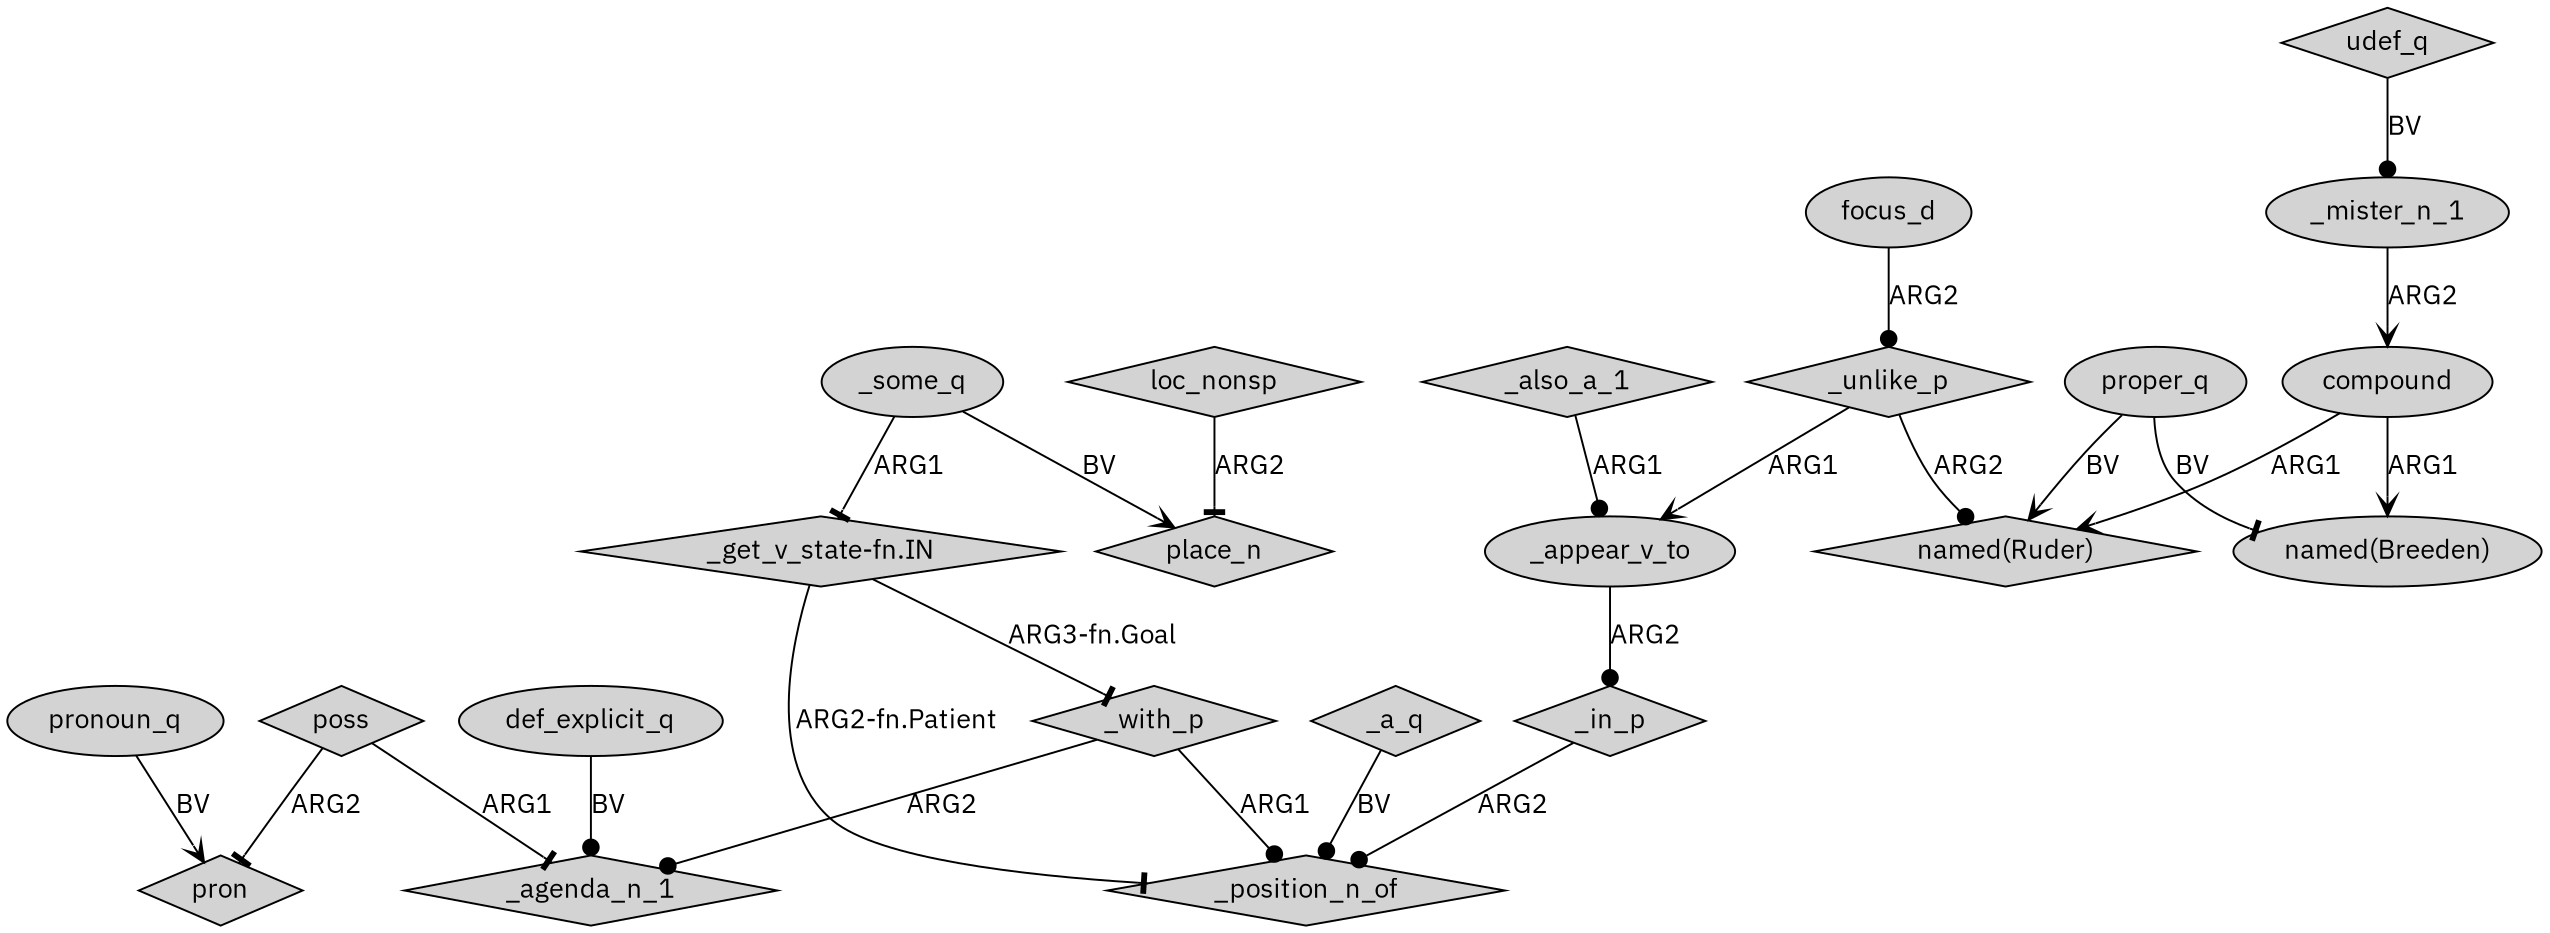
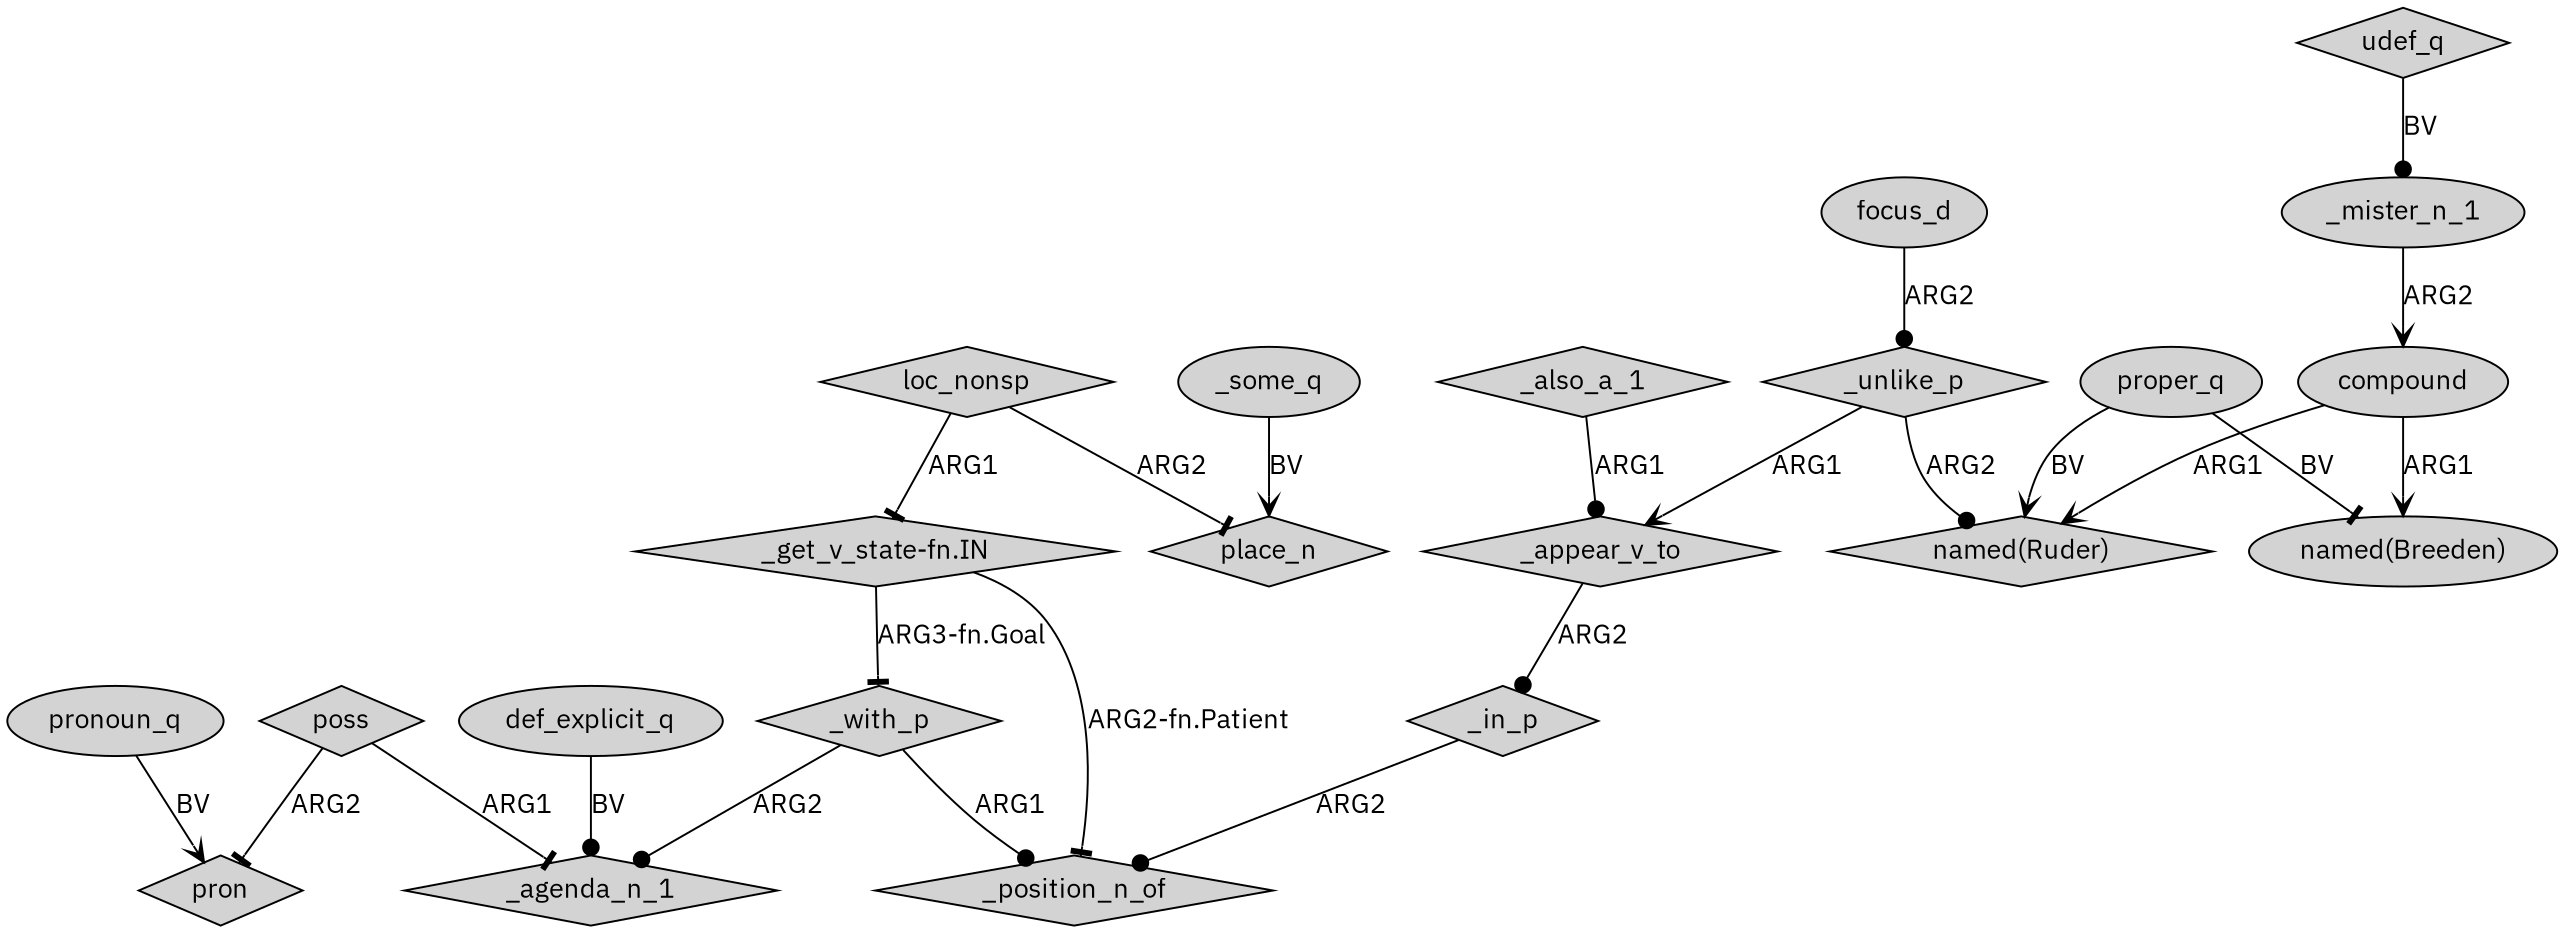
  digraph {
    fontname="IBM Plex Sans"
    node [fontname="IBM Plex Sans" shape=diamond style=filled]
    edge [arrowhead=dot fontname="IBM Plex Sans"]
    _in_p
    _position_n_of
    "named(Breeden)" [shape=ellipse]
    "_get_v_state-fn.IN"
    _with_p
    _agenda_n_1
    poss
    pron
    _unlike_p
    "named(Ruder)"
-   _appear_v_to [shape=ellipse]
+   _appear_v_to
    compound [shape=ellipse]
    _mister_n_1 [shape=ellipse]
    udef_q
    proper_q [shape=ellipse]
    _some_q [shape=ellipse]
    place_n
    pronoun_q [shape=ellipse]
-   _a_q
    def_explicit_q [shape=ellipse]
    _also_a_1
    loc_nonsp
    focus_d [shape=ellipse]
    _in_p -> _position_n_of [label=ARG2]
    "_get_v_state-fn.IN" -> _position_n_of [arrowhead=tee label="ARG2-fn.Patient"]
    "_get_v_state-fn.IN" -> _with_p [arrowhead=tee label="ARG3-fn.Goal"]
    _with_p -> _position_n_of [label=ARG1]
    _with_p -> _agenda_n_1 [label=ARG2]
    poss -> _agenda_n_1 [arrowhead=tee label=ARG1]
    poss -> pron [arrowhead=tee label=ARG2]
    _unlike_p -> "named(Ruder)" [label=ARG2]
    _unlike_p -> _appear_v_to [arrowhead=vee label=ARG1]
    _appear_v_to -> _in_p [label=ARG2]
    compound -> "named(Breeden)" [arrowhead=vee label=ARG1]
    compound -> "named(Ruder)" [arrowhead=vee label=ARG1]
    _mister_n_1 -> compound [arrowhead=vee label=ARG2]
    udef_q -> _mister_n_1 [label=BV]
    proper_q -> "named(Breeden)" [arrowhead=tee label=BV]
    proper_q -> "named(Ruder)" [arrowhead=vee label=BV]
    _some_q -> place_n [arrowhead=vee label=BV]
    pronoun_q -> pron [arrowhead=vee label=BV]
-   _a_q -> _position_n_of [label=BV]
    def_explicit_q -> _agenda_n_1 [label=BV]
    _also_a_1 -> _appear_v_to [label=ARG1]
-   _some_q -> "_get_v_state-fn.IN" [arrowhead=tee label=ARG1]
+   loc_nonsp -> "_get_v_state-fn.IN" [arrowhead=tee label=ARG1]
    loc_nonsp -> place_n [arrowhead=tee label=ARG2]
    focus_d -> _unlike_p [label=ARG2]
  }
